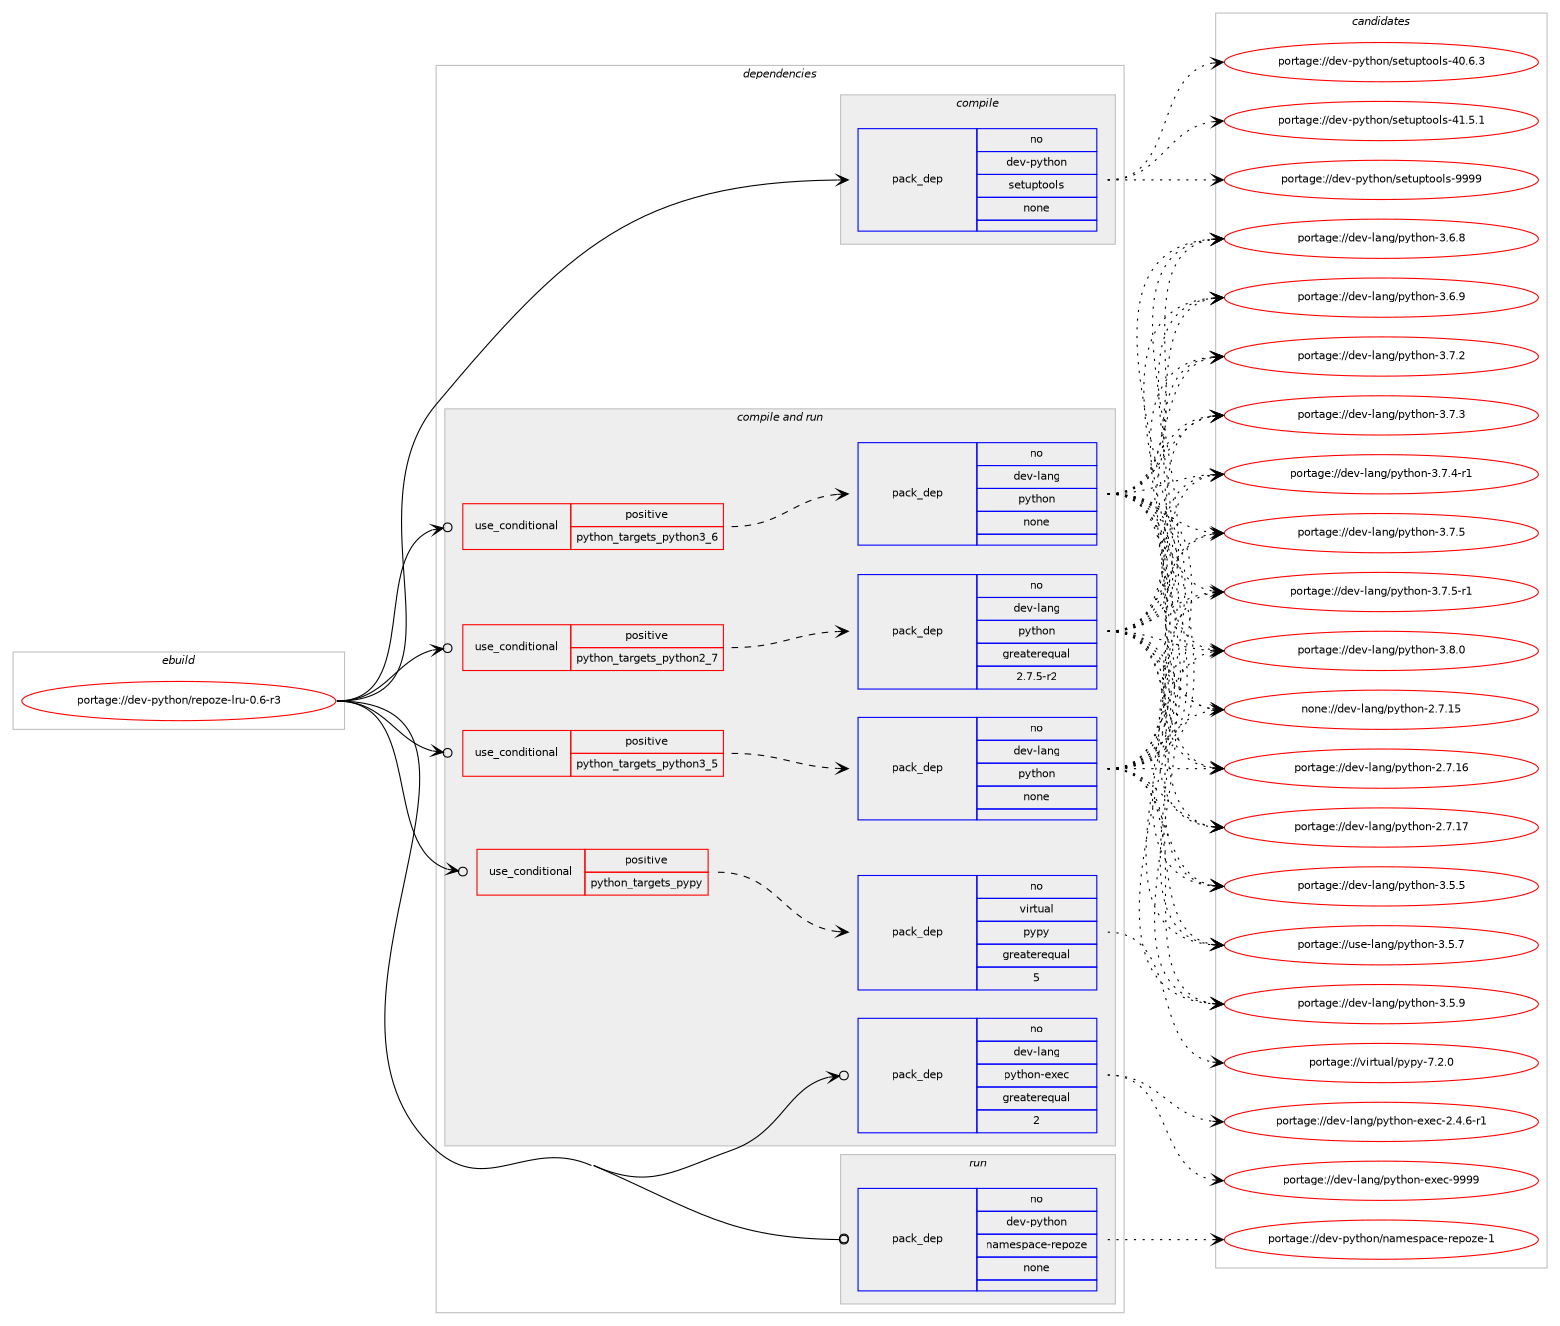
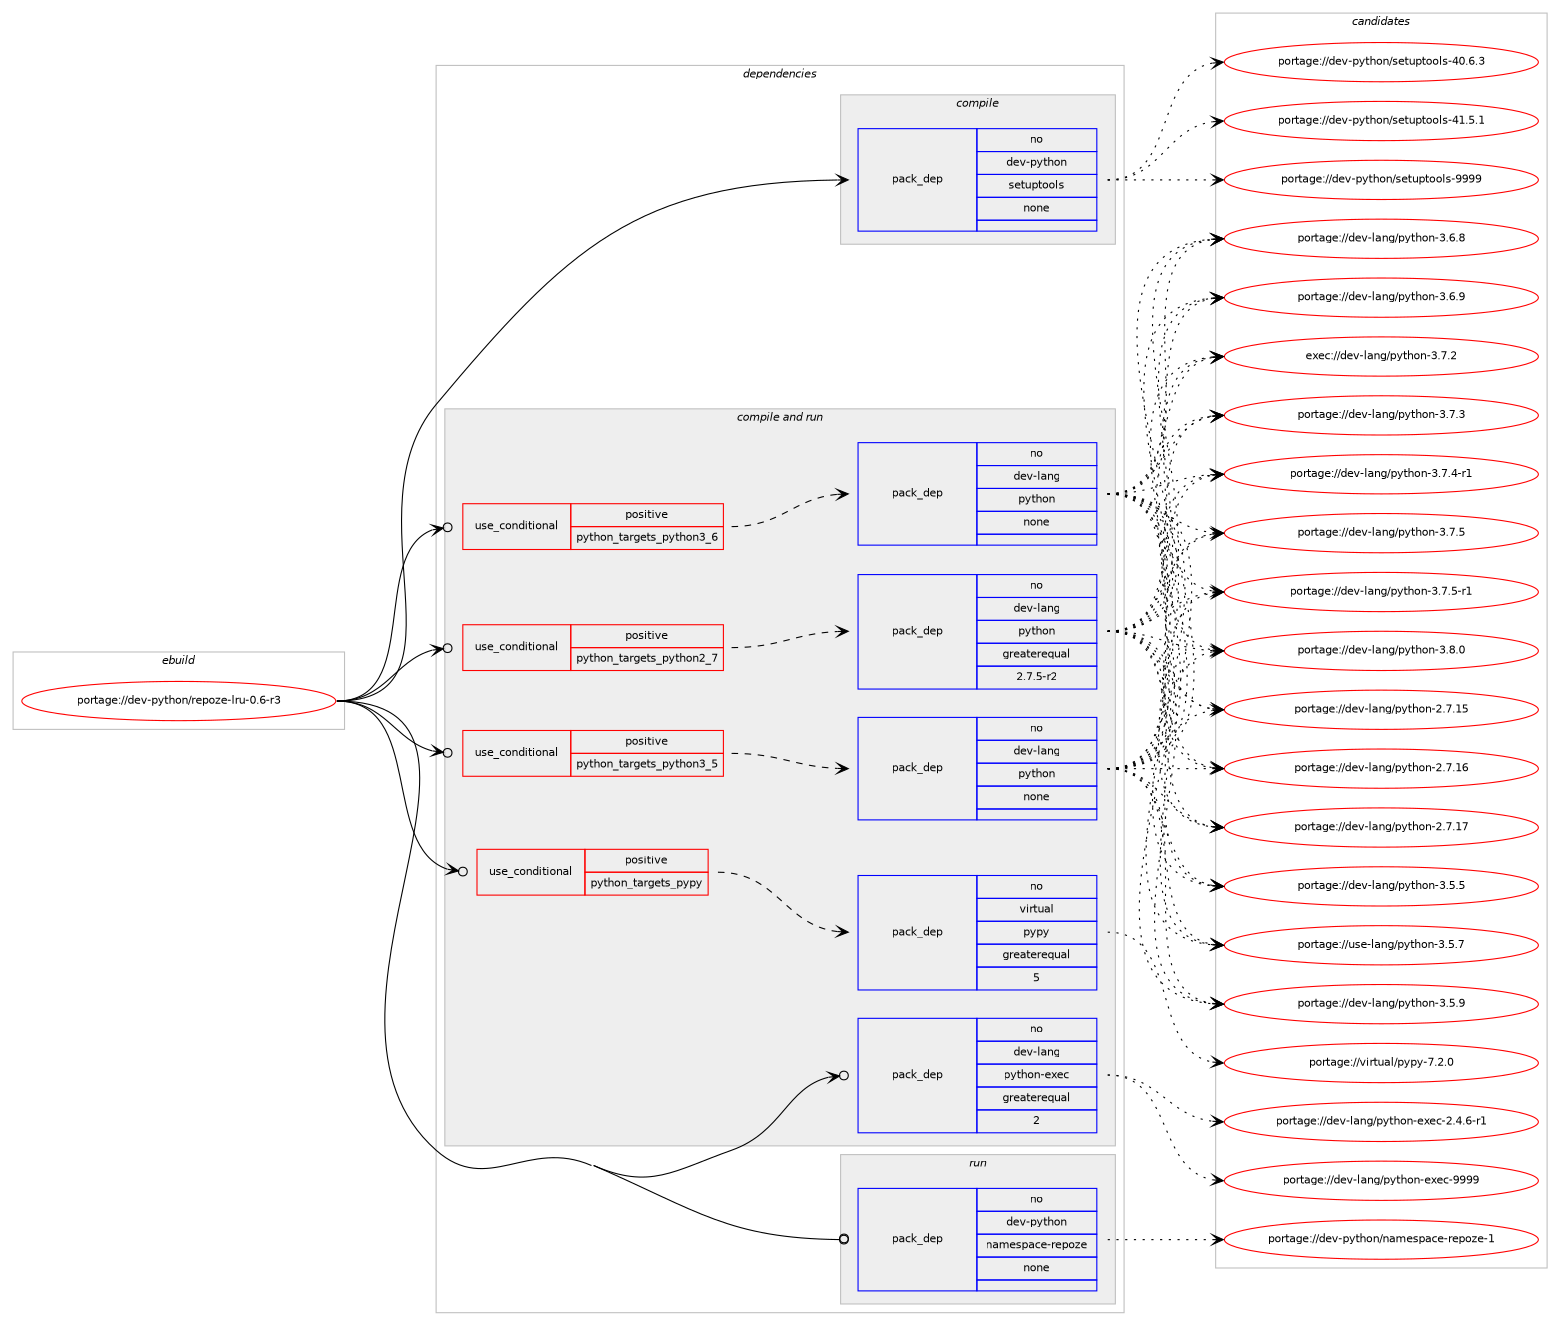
  digraph {
    compound=true
    concentrate=true
    fontname=Helvetica
    fontsize=10
    newrank=true
    rankdir=LR
    ranksep=1.5
    node [color=red fontname=Helvetica fontsize=10]
    edge [arrowhead=vee headport=w style=dotted tailport=e weight=100]
    n1 [label="portage://dev-python/repoze-lru-0.6-r3" width=4]
    n2 [color=blue label=<<TABLE BORDER="0" CELLBORDER="1" CELLSPACING="0" CELLPADDING="4" WIDTH="220"><TR><TD ROWSPAN="6" CELLPADDING="30">pack_dep</TD></TR><TR><TD WIDTH="110">no</TD></TR><TR><TD>dev-python</TD></TR><TR><TD>setuptools</TD></TR><TR><TD>none</TD></TR><TR><TD></TD></TR></TABLE>> shape=none]
    n3 [color=blue label=<<TABLE BORDER="0" CELLBORDER="1" CELLSPACING="0" CELLPADDING="4" WIDTH="220"><TR><TD ROWSPAN="6" CELLPADDING="30">pack_dep</TD></TR><TR><TD WIDTH="110">no</TD></TR><TR><TD>virtual</TD></TR><TR><TD>pypy</TD></TR><TR><TD>greaterequal</TD></TR><TR><TD>5</TD></TR></TABLE>> shape=none]
    n4 [label=<<TABLE BORDER="0" CELLBORDER="1" CELLSPACING="0" CELLPADDING="4"><TR><TD ROWSPAN="3" CELLPADDING="10">use_conditional</TD></TR><TR><TD>positive</TD></TR><TR><TD>python_targets_pypy</TD></TR></TABLE>> shape=none]
    n5 [color=blue label=<<TABLE BORDER="0" CELLBORDER="1" CELLSPACING="0" CELLPADDING="4" WIDTH="220"><TR><TD ROWSPAN="6" CELLPADDING="30">pack_dep</TD></TR><TR><TD WIDTH="110">no</TD></TR><TR><TD>dev-lang</TD></TR><TR><TD>python</TD></TR><TR><TD>greaterequal</TD></TR><TR><TD>2.7.5-r2</TD></TR></TABLE>> shape=none]
    n6 [label=<<TABLE BORDER="0" CELLBORDER="1" CELLSPACING="0" CELLPADDING="4"><TR><TD ROWSPAN="3" CELLPADDING="10">use_conditional</TD></TR><TR><TD>positive</TD></TR><TR><TD>python_targets_python2_7</TD></TR></TABLE>> shape=none]
    n7 [color=blue label=<<TABLE BORDER="0" CELLBORDER="1" CELLSPACING="0" CELLPADDING="4" WIDTH="220"><TR><TD ROWSPAN="6" CELLPADDING="30">pack_dep</TD></TR><TR><TD WIDTH="110">no</TD></TR><TR><TD>dev-lang</TD></TR><TR><TD>python</TD></TR><TR><TD>none</TD></TR><TR><TD></TD></TR></TABLE>> shape=none]
    n8 [label=<<TABLE BORDER="0" CELLBORDER="1" CELLSPACING="0" CELLPADDING="4"><TR><TD ROWSPAN="3" CELLPADDING="10">use_conditional</TD></TR><TR><TD>positive</TD></TR><TR><TD>python_targets_python3_5</TD></TR></TABLE>> shape=none]
    n9 [color=blue label=<<TABLE BORDER="0" CELLBORDER="1" CELLSPACING="0" CELLPADDING="4" WIDTH="220"><TR><TD ROWSPAN="6" CELLPADDING="30">pack_dep</TD></TR><TR><TD WIDTH="110">no</TD></TR><TR><TD>dev-lang</TD></TR><TR><TD>python</TD></TR><TR><TD>none</TD></TR><TR><TD></TD></TR></TABLE>> shape=none]
    n10 [label=<<TABLE BORDER="0" CELLBORDER="1" CELLSPACING="0" CELLPADDING="4"><TR><TD ROWSPAN="3" CELLPADDING="10">use_conditional</TD></TR><TR><TD>positive</TD></TR><TR><TD>python_targets_python3_6</TD></TR></TABLE>> shape=none]
    n11 [color=blue label=<<TABLE BORDER="0" CELLBORDER="1" CELLSPACING="0" CELLPADDING="4" WIDTH="220"><TR><TD ROWSPAN="6" CELLPADDING="30">pack_dep</TD></TR><TR><TD WIDTH="110">no</TD></TR><TR><TD>dev-lang</TD></TR><TR><TD>python-exec</TD></TR><TR><TD>greaterequal</TD></TR><TR><TD>2</TD></TR></TABLE>> shape=none]
    n12 [color=blue label=<<TABLE BORDER="0" CELLBORDER="1" CELLSPACING="0" CELLPADDING="4" WIDTH="220"><TR><TD ROWSPAN="6" CELLPADDING="30">pack_dep</TD></TR><TR><TD WIDTH="110">no</TD></TR><TR><TD>dev-python</TD></TR><TR><TD>namespace-repoze</TD></TR><TR><TD>none</TD></TR><TR><TD></TD></TR></TABLE>> shape=none]
    n13 [label="portage://dev-python/setuptools-40.6.3" width=4]
    n14 [label="portage://dev-python/setuptools-41.5.1" width=4]
    n15 [label="portage://dev-python/setuptools-9999" width=4]
    n16 [label="portage://virtual/pypy-7.2.0" width=4]
-   n17 [label="none://dev-lang/python-2.7.15" width=4]
+   n17 [label="portage://dev-lang/python-2.7.15" width=4]
    n18 [label="portage://dev-lang/python-2.7.16" width=4]
    n19 [label="portage://dev-lang/python-2.7.17" width=4]
    n20 [label="portage://dev-lang/python-3.5.5" width=4]
    n21 [label="portage://use-lang/python-3.5.7" width=4]
    n22 [label="portage://dev-lang/python-3.5.9" width=4]
    n23 [label="portage://dev-lang/python-3.6.8" width=4]
    n24 [label="portage://dev-lang/python-3.6.9" width=4]
-   n25 [label="portage://dev-lang/python-3.7.2" width=4]
+   n25 [label="exec://dev-lang/python-3.7.2" width=4]
    n26 [label="portage://dev-lang/python-3.7.3" width=4]
    n27 [label="portage://dev-lang/python-3.7.4-r1" width=4]
    n28 [label="portage://dev-lang/python-3.7.5" width=4]
    n29 [label="portage://dev-lang/python-3.7.5-r1" width=4]
    n30 [label="portage://dev-lang/python-3.8.0" width=4]
    n31 [label="portage://dev-lang/python-exec-2.4.6-r1" width=4]
    n32 [label="portage://dev-lang/python-exec-9999" width=4]
    n33 [label="portage://dev-python/namespace-repoze-1" width=4]
    subgraph cluster_1 {
      color=gray
      label=<<i>ebuild</i>>
      rank=same
      n1
    }
    subgraph cluster_2 {
      color=gray
      label=<<i>dependencies</i>>
      subgraph cluster_3 {
        color=gray
        fillcolor="#eeeeee"
        label=<<i>compile</i>>
        style=filled
        subgraph sub_4 {
          color=gray
          fillcolor="#eeeeee"
          label=<<i>compile</i>>
          style=filled
          n2
        }
      }
      subgraph cluster_5 {
        color=gray
        fillcolor="#eeeeee"
        label=<<i>compile and run</i>>
        style=filled
        subgraph sub_6 {
          color=gray
          fillcolor="#eeeeee"
          label=<<i>compile and run</i>>
          style=filled
          n4
          subgraph sub_7 {
            color=gray
            fillcolor="#eeeeee"
            label=<<i>compile and run</i>>
            style=filled
            n3
          }
        }
        subgraph sub_8 {
          color=gray
          fillcolor="#eeeeee"
          label=<<i>compile and run</i>>
          style=filled
          n6
          subgraph sub_9 {
            color=gray
            fillcolor="#eeeeee"
            label=<<i>compile and run</i>>
            style=filled
            n5
          }
        }
        subgraph sub_10 {
          color=gray
          fillcolor="#eeeeee"
          label=<<i>compile and run</i>>
          style=filled
          n8
          subgraph sub_11 {
            color=gray
            fillcolor="#eeeeee"
            label=<<i>compile and run</i>>
            style=filled
            n7
          }
        }
        subgraph sub_12 {
          color=gray
          fillcolor="#eeeeee"
          label=<<i>compile and run</i>>
          style=filled
          n10
          subgraph sub_13 {
            color=gray
            fillcolor="#eeeeee"
            label=<<i>compile and run</i>>
            style=filled
            n9
          }
        }
        subgraph sub_14 {
          color=gray
          fillcolor="#eeeeee"
          label=<<i>compile and run</i>>
          style=filled
          n11
        }
      }
      subgraph cluster_15 {
        color=gray
        fillcolor="#eeeeee"
        label=<<i>run</i>>
        style=filled
        subgraph sub_16 {
          color=gray
          fillcolor="#eeeeee"
          label=<<i>run</i>>
          style=filled
          n12
        }
      }
    }
    subgraph cluster_17 {
      color=gray
      label=<<i>candidates</i>>
      rank=same
      subgraph sub_18 {
        color=black
        label=<<i>candidates</i>>
        nodesep=1
        rank=same
        n13
        n14
        n15
      }
      subgraph sub_19 {
        color=black
        label=<<i>candidates</i>>
        nodesep=1
        rank=same
        n16
      }
      subgraph sub_20 {
        color=black
        label=<<i>candidates</i>>
        nodesep=1
        rank=same
        n17
        n18
        n19
        n20
        n21
        n22
        n23
        n24
        n25
        n26
        n27
        n28
        n29
        n30
      }
      subgraph sub_21 {
        color=black
        label=<<i>candidates</i>>
        nodesep=1
        rank=same
        n17
        n18
        n19
        n20
        n21
        n22
        n23
        n24
        n25
        n26
        n27
        n28
        n29
        n30
      }
      subgraph sub_22 {
        color=black
        label=<<i>candidates</i>>
        nodesep=1
        rank=same
        n17
        n18
        n19
        n20
        n21
        n22
        n23
        n24
        n25
        n26
        n27
        n28
        n29
        n30
      }
      subgraph sub_23 {
        color=black
        label=<<i>candidates</i>>
        nodesep=1
        rank=same
        n31
        n32
      }
      subgraph sub_24 {
        color=black
        label=<<i>candidates</i>>
        nodesep=1
        rank=same
        n33
      }
    }
    n1 -> n2 [style=solid weight=20]
    n1 -> n4 [arrowhead=odotvee style=solid weight=20]
    n1 -> n6 [arrowhead=odotvee style=solid weight=20]
    n1 -> n8 [arrowhead=odotvee style=solid weight=20]
    n1 -> n10 [arrowhead=odotvee style=solid weight=20]
    n1 -> n11 [arrowhead=odotvee style=solid weight=20]
    n1 -> n12 [arrowhead=odot style=solid weight=20]
    n2 -> n13
    n2 -> n14
    n2 -> n15
    n3 -> n16
    n4 -> n3 [style=dashed weight=20]
    n5 -> n17
    n5 -> n18
    n5 -> n19
    n5 -> n20
    n5 -> n21
    n5 -> n22
    n5 -> n23
    n5 -> n24
    n5 -> n25
    n5 -> n26
    n5 -> n27
    n5 -> n28
    n5 -> n29
    n5 -> n30
    n6 -> n5 [style=dashed weight=20]
    n7 -> n17
    n7 -> n18
    n7 -> n19
    n7 -> n20
    n7 -> n21
    n7 -> n22
    n7 -> n23
    n7 -> n24
    n7 -> n25
    n7 -> n26
    n7 -> n27
    n7 -> n28
    n7 -> n29
    n7 -> n30
    n8 -> n7 [style=dashed weight=20]
    n9 -> n17
    n9 -> n18
    n9 -> n19
    n9 -> n20
    n9 -> n21
    n9 -> n22
    n9 -> n23
    n9 -> n24
    n9 -> n25
    n9 -> n26
    n9 -> n27
    n9 -> n28
    n9 -> n29
    n9 -> n30
    n10 -> n9 [style=dashed weight=20]
    n11 -> n31
    n11 -> n32
    n12 -> n33
  }
